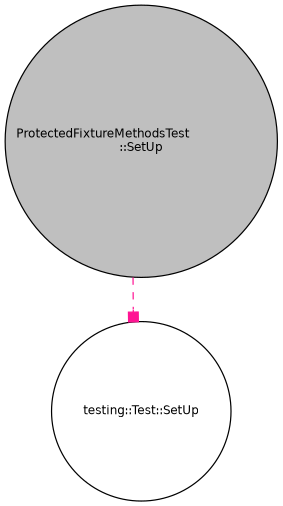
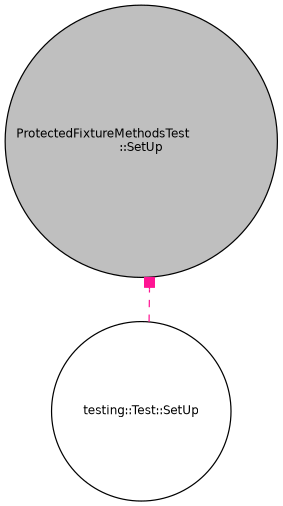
  digraph {
    rankdir=TB
    node [color=black fontname=Helvetica fontsize=10 shape=circle style=filled]
    n1 [fillcolor=grey75 fontcolor=black height=0.2 label="ProtectedFixtureMethodsTest\l::SetUp" width=0.4]
    n2 [fillcolor=white height=0.2 label="testing::Test::SetUp" width=0.4]
-   n1 -> n2 [color=deeppink fontname=Helvetica fontsize=10 labelfontname=Helvetica labelfontsize=10 style=dashed arrowhead=box]
+   n2 -> n1 [color=deeppink fontname=Helvetica fontsize=10 labelfontname=Helvetica labelfontsize=10 style=dashed arrowhead=box]
  }
